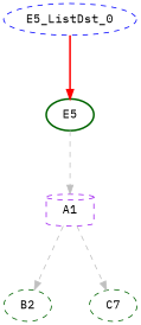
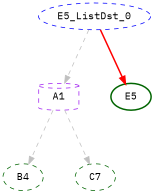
  digraph {
    fontname="IBM Plex Mono"
    mindist=1.0
    nodesep=0.6
    rankdir=TB
    ranksep=1.0
    root=Demo
    node [color=darkgreen cpu=0 fillcolor=white fontname="IBM Plex Mono" shape=ellipse style="dashed, filled" type=qbuf]
    edge [color=gray fontname="IBM Plex Mono" style=dashed type=meta]
    A1 [color=purple flags="0x00002009" shape=cylinder type=qinfo]
-   B2 [flags="0x0000800a"]
+   B2 [flags="0x0000800a" label=B4]
    n3 [flags="0x0000000a" label=C7]
    E5 [beamproc=beamA bpentry=false bpexit=false flags="0x0010a007" patentry=true patexit=true pattern=patternA penwidth=2 qhi=false qil=false qlo=true style=filled tperiod=1000 type=block]
    E5_ListDst_0 [color=blue flags="0x0000000c" type=listdst]
    A1 -> B2
    A1 -> n3
-   E5 -> A1 [type=priolo]
+   E5_ListDst_0 -> A1 [type=priolo]
    E5_ListDst_0 -> E5 [color=red style=bold type=defdst]
  }
